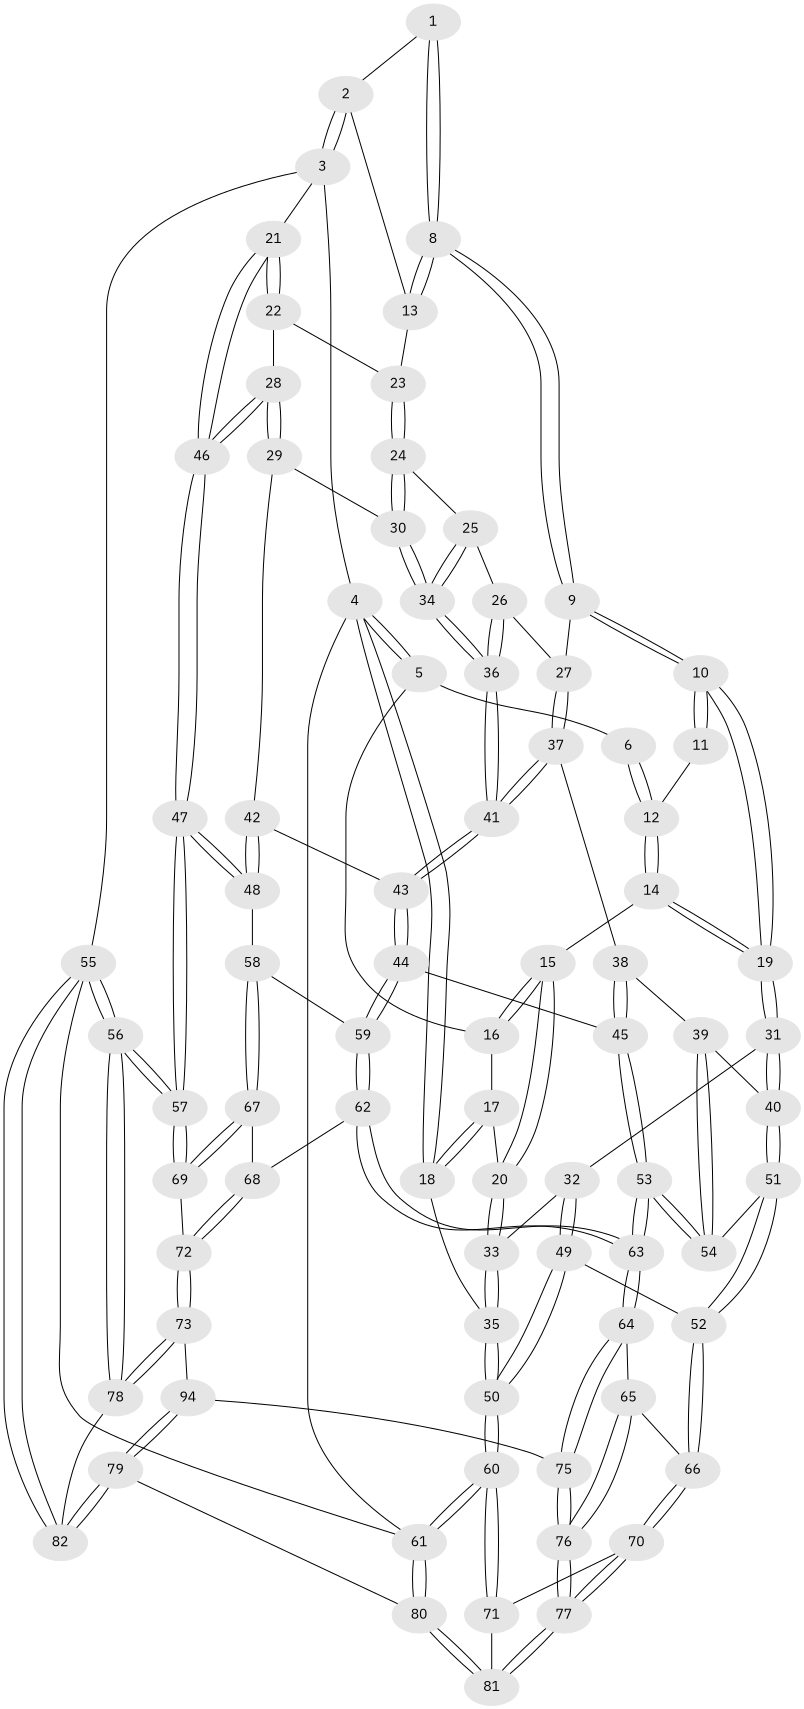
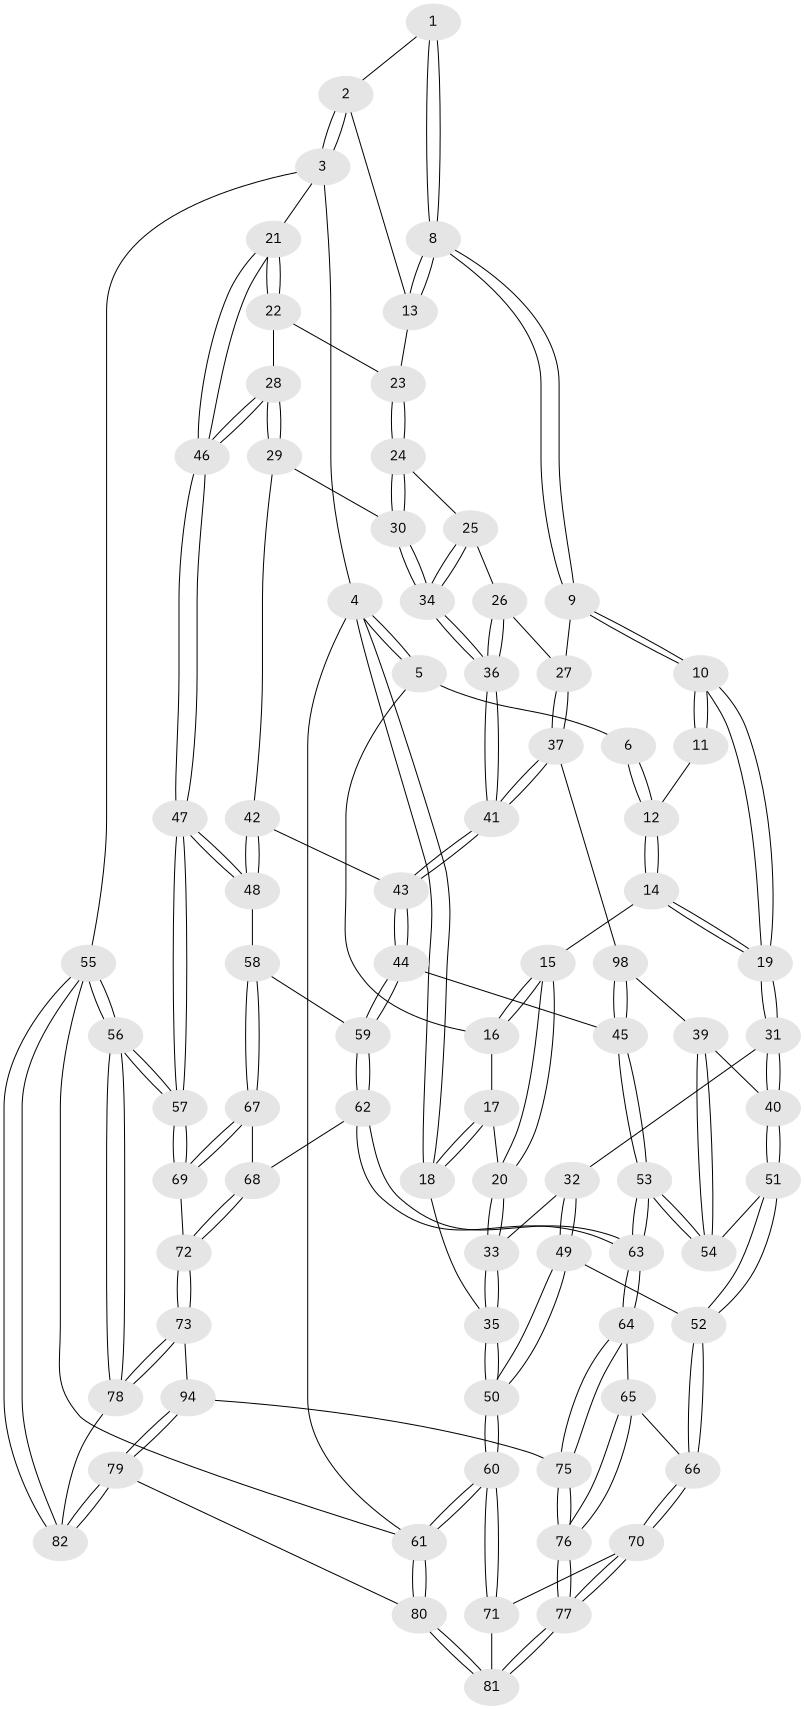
  graph {
    fontname="IBM Plex Sans"
    node [color=gray90 fontname="IBM Plex Sans" style=filled]
    edge [fontname="IBM Plex Sans"]
    1
    2
    8
    3
    13
    9
    4
    21
    55
    23
    5
    18
    61
    22
    46
    56
    82
    6
    16
    35
    80
    12
    17
    14
    11
    10
    27
    19
    37
    31
    15
    24
    20
    33
    50
    32
    40
    28
    47
    29
    25
    30
    26
    34
    36
    41
-   38
+   38 [label=98]
    42
    43
    48
    49
    51
    52
    60
    39
    45
    54
    53
    44
    58
    59
    62
    63
    57
    69
    67
    66
    71
    70
    64
    78
    72
    68
    81
    65
    75
    76
    77
    73
    n80 [label=94]
    79
    1 -- 2
    1 -- 8
    1 -- 8
    2 -- 3
    2 -- 3
    2 -- 13
    8 -- 13
    8 -- 13
    8 -- 9
    8 -- 9
    3 -- 4
    3 -- 21
    3 -- 55
    13 -- 23
    9 -- 10
    9 -- 10
    9 -- 27
    4 -- 5
    4 -- 5
    4 -- 18
    4 -- 18
    4 -- 61
    21 -- 22
    21 -- 22
    21 -- 46
    21 -- 46
    55 -- 61
    55 -- 56
    55 -- 56
    55 -- 82
    55 -- 82
    23 -- 24
    23 -- 24
    5 -- 6
    5 -- 16
    18 -- 35
    61 -- 80
    61 -- 80
    22 -- 23
    22 -- 28
    46 -- 47
    46 -- 47
    56 -- 57
    56 -- 57
    56 -- 78
    56 -- 78
    6 -- 12
    6 -- 12
    16 -- 17
    35 -- 50
    35 -- 50
    80 -- 81
    80 -- 81
    12 -- 14
    12 -- 14
    17 -- 18
    17 -- 18
    17 -- 20
    14 -- 19
    14 -- 19
    14 -- 15
    11 -- 12
    10 -- 11
    10 -- 11
    10 -- 19
    10 -- 19
    27 -- 37
    27 -- 37
    19 -- 31
    19 -- 31
    37 -- 41
    37 -- 41
    37 -- 38
    31 -- 32
    31 -- 40
    31 -- 40
    15 -- 16
    15 -- 16
    15 -- 20
    15 -- 20
    24 -- 25
    24 -- 30
    24 -- 30
    20 -- 33
    20 -- 33
    33 -- 35
    33 -- 35
    50 -- 60
    50 -- 60
    32 -- 33
    32 -- 49
    32 -- 49
    40 -- 51
    40 -- 51
    28 -- 46
    28 -- 46
    28 -- 29
    28 -- 29
    47 -- 48
    47 -- 48
    47 -- 57
    47 -- 57
    29 -- 30
    29 -- 42
    25 -- 26
    25 -- 34
    25 -- 34
    30 -- 34
    30 -- 34
    26 -- 27
    26 -- 36
    26 -- 36
    34 -- 36
    34 -- 36
    36 -- 41
    36 -- 41
    41 -- 43
    41 -- 43
    38 -- 39
    38 -- 45
    38 -- 45
    42 -- 43
    42 -- 48
    42 -- 48
    43 -- 44
    43 -- 44
    48 -- 58
    49 -- 50
    49 -- 50
    49 -- 52
    51 -- 52
    51 -- 52
    51 -- 54
    52 -- 66
    52 -- 66
    60 -- 61
    60 -- 61
    60 -- 71
    60 -- 71
    39 -- 40
    39 -- 54
    39 -- 54
    45 -- 53
    45 -- 53
    53 -- 54
    53 -- 54
    53 -- 63
    53 -- 63
    44 -- 45
    44 -- 59
    44 -- 59
    58 -- 59
    58 -- 67
    58 -- 67
    59 -- 62
    59 -- 62
    62 -- 63
    62 -- 63
    62 -- 68
    63 -- 64
    63 -- 64
    57 -- 69
    57 -- 69
    69 -- 72
    67 -- 69
    67 -- 69
    67 -- 68
    66 -- 70
    66 -- 70
    71 -- 81
    70 -- 71
    70 -- 77
    70 -- 77
    64 -- 65
    64 -- 75
    64 -- 75
    78 -- 82
    72 -- 73
    72 -- 73
    68 -- 72
    68 -- 72
    65 -- 66
    65 -- 76
    65 -- 76
    75 -- 76
    75 -- 76
    76 -- 77
    76 -- 77
    77 -- 81
    77 -- 81
    73 -- 78
    73 -- 78
    73 -- n80
    n80 -- 75
    n80 -- 79
    n80 -- 79
    79 -- 82
    79 -- 82
    79 -- 80
  }
